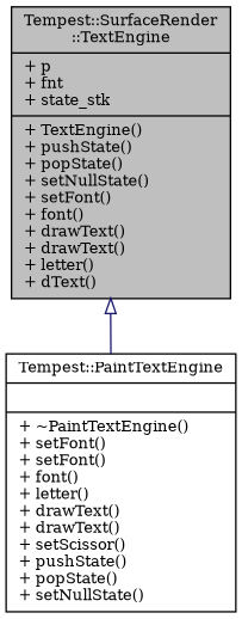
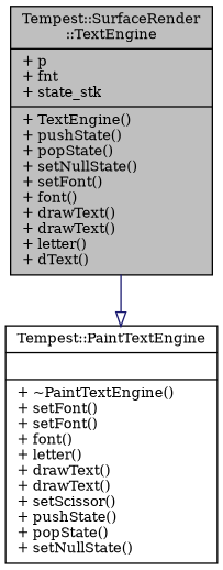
  digraph {
    fontname="DejaVu Serif"
    node [color=black fontname="DejaVu Serif" fontsize=10 shape=record style=filled]
    n1 [fillcolor=grey75 fontcolor=black height=0.2 label="{Tempest::SurfaceRender\l::TextEngine\n|+ p\l+ fnt\l+ state_stk\l|+ TextEngine()\l+ pushState()\l+ popState()\l+ setNullState()\l+ setFont()\l+ font()\l+ drawText()\l+ drawText()\l+ letter()\l+ dText()\l}" width=0.4]
    n2 [fillcolor=white height=0.2 label="{Tempest::PaintTextEngine\n||+ ~PaintTextEngine()\l+ setFont()\l+ setFont()\l+ font()\l+ letter()\l+ drawText()\l+ drawText()\l+ setScissor()\l+ pushState()\l+ popState()\l+ setNullState()\l}" width=0.4]
-   n1 -> n2 [arrowtail=onormal color=midnightblue dir=back fontname="DejaVu Serif" fontsize=10 labelfontname=Helvetica labelfontsize=10 style=solid]
+   n2 -> n1 [arrowtail=onormal color=midnightblue dir=back fontname="DejaVu Serif" fontsize=10 labelfontname=Helvetica labelfontsize=10 style=solid]
  }
